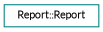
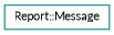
  digraph {
    rankdir=LR
    fontname=Lato
-   n1 [color=teal fillcolor=white fontname=Lato fontsize=10 height=0.2 label="Report::Report" shape=record style=filled width=0.4]
+   n1 [color=teal fillcolor=white fontname=Lato fontsize=10 height=0.2 label="Report::Message" shape=record style=filled width=0.4]
  }
